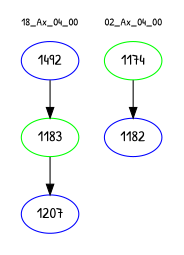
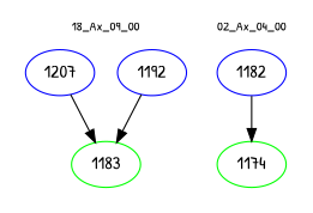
  digraph {
    fontname="Patrick Hand"
    node [color=blue fontname="Patrick Hand"]
    edge [color=black fontname="Patrick Hand"]
-   n1 [label=1492]
+   n1 [label=1192]
    n2 [color=green label=1183]
    n3 [label=1207]
    n4 [label=1182]
    n5 [color=green label=1174]
    subgraph cluster_1 {
      color=white
      fontsize=10
-     label="18_Ax_04_00"
+     label="18_Ax_09_00"
      n1
      n2
      n3
    }
    subgraph cluster_2 {
      color=white
      fontsize=10
      label="02_Ax_04_00"
      n4
      n5
    }
    n1 -> n2
-   n2 -> n3
-   n5 -> n4
+   n3 -> n2
+   n4 -> n5
  }
